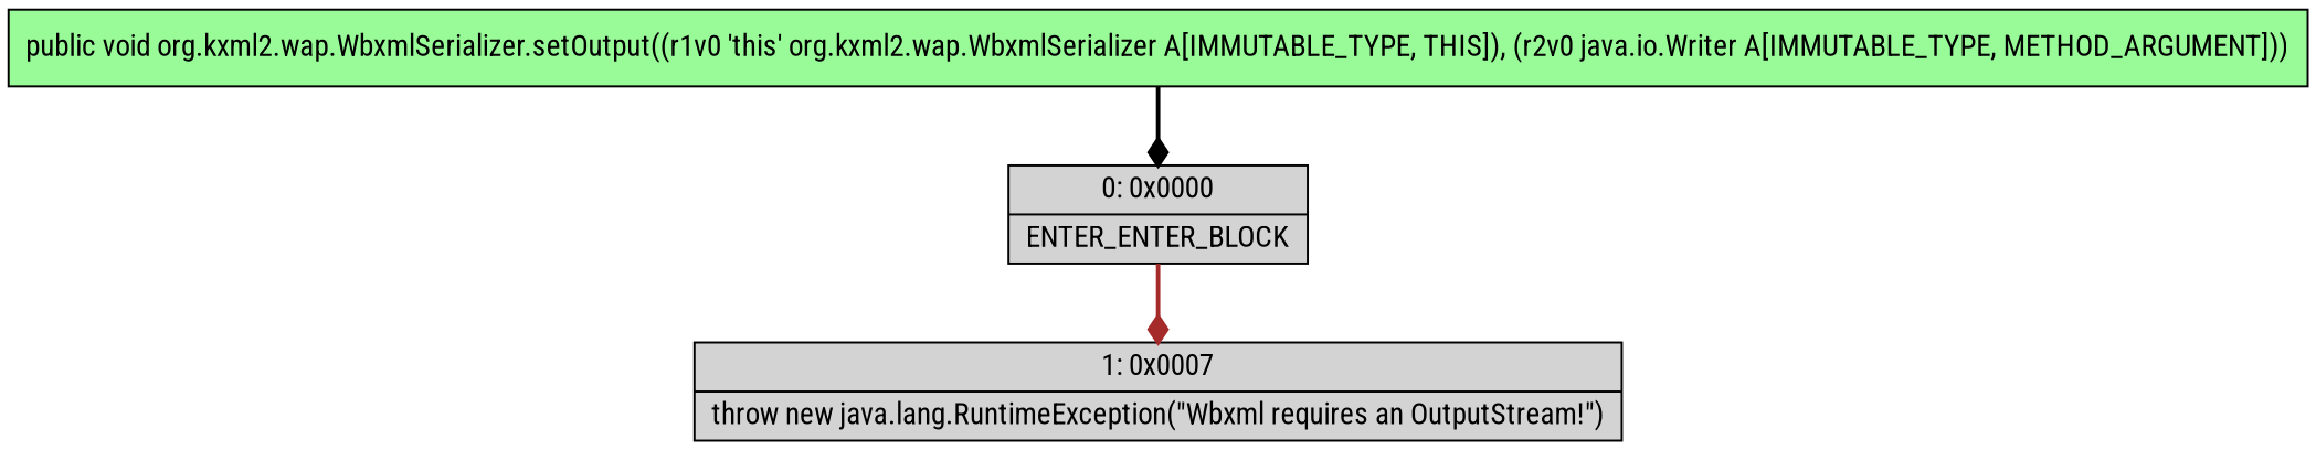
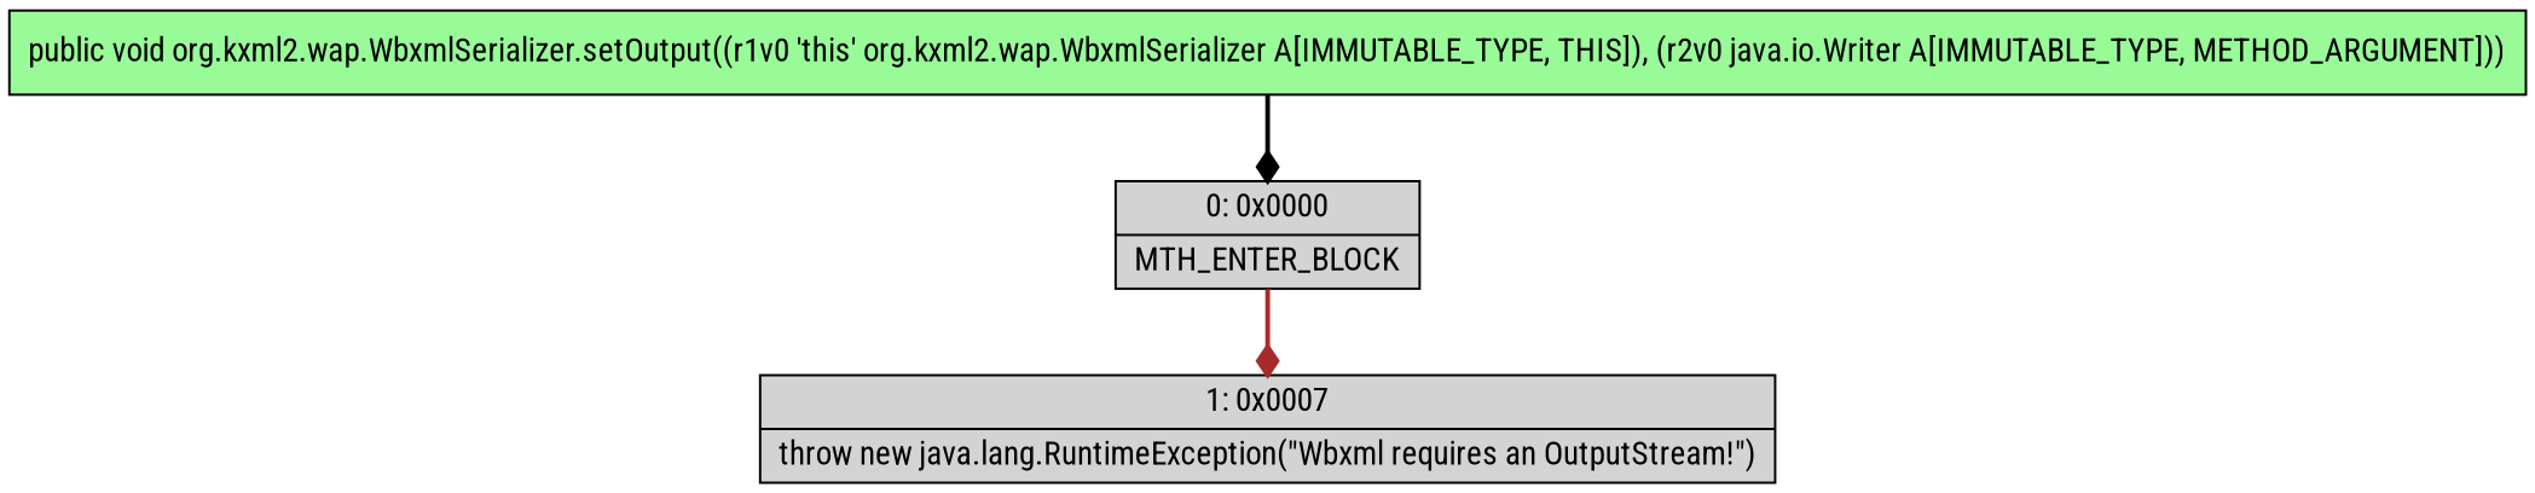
  digraph {
    fontname="Roboto Condensed"
    node [shape=record style=filled fillcolor=lightgrey fontname="Roboto Condensed"]
    edge [style=bold arrowhead=diamond fontname="Roboto Condensed"]
-   n1 [label="{0\:\ 0x0000|ENTER_ENTER_BLOCK\l}"]
+   n1 [label="{0\:\ 0x0000|MTH_ENTER_BLOCK\l}"]
    n2 [label="{1\:\ 0x0007|throw new java.lang.RuntimeException(\"Wbxml requires an OutputStream!\")\l}"]
    n3 [label="{public void org.kxml2.wap.WbxmlSerializer.setOutput((r1v0 'this' org.kxml2.wap.WbxmlSerializer A[IMMUTABLE_TYPE, THIS]), (r2v0 java.io.Writer A[IMMUTABLE_TYPE, METHOD_ARGUMENT])) }" fillcolor=palegreen]
    n1 -> n2 [color=brown]
    n3 -> n1 [color=black]
  }
